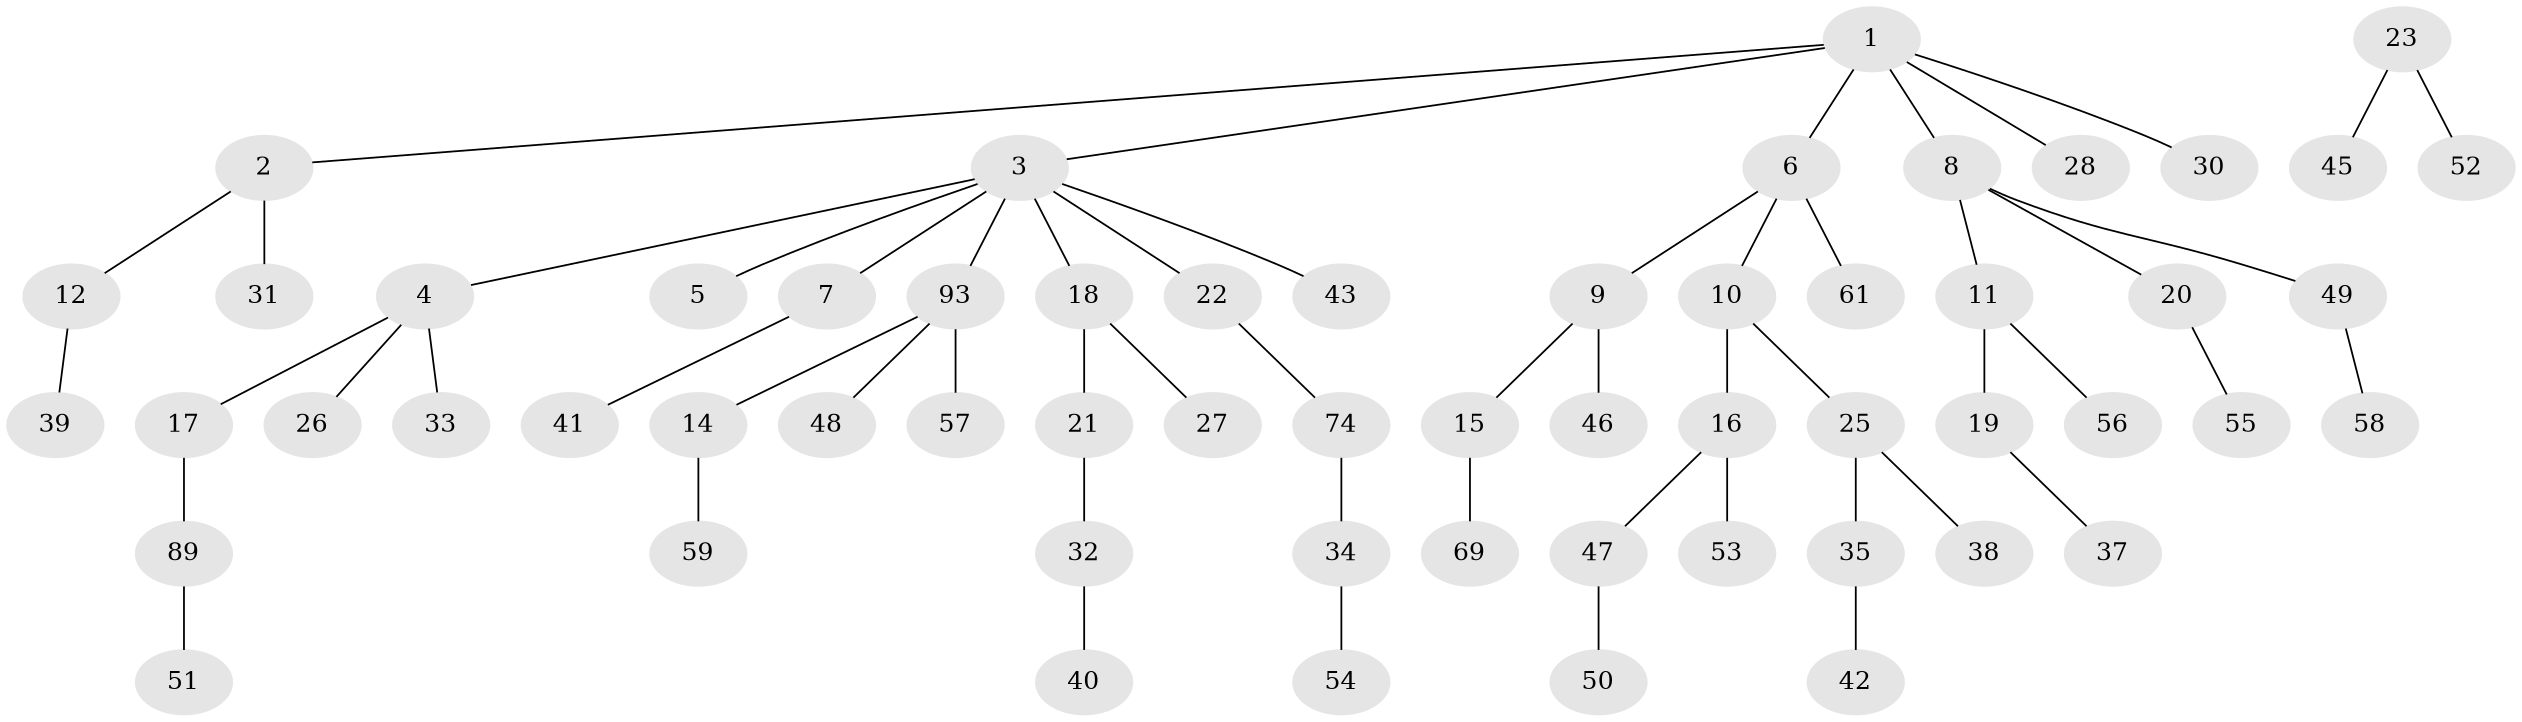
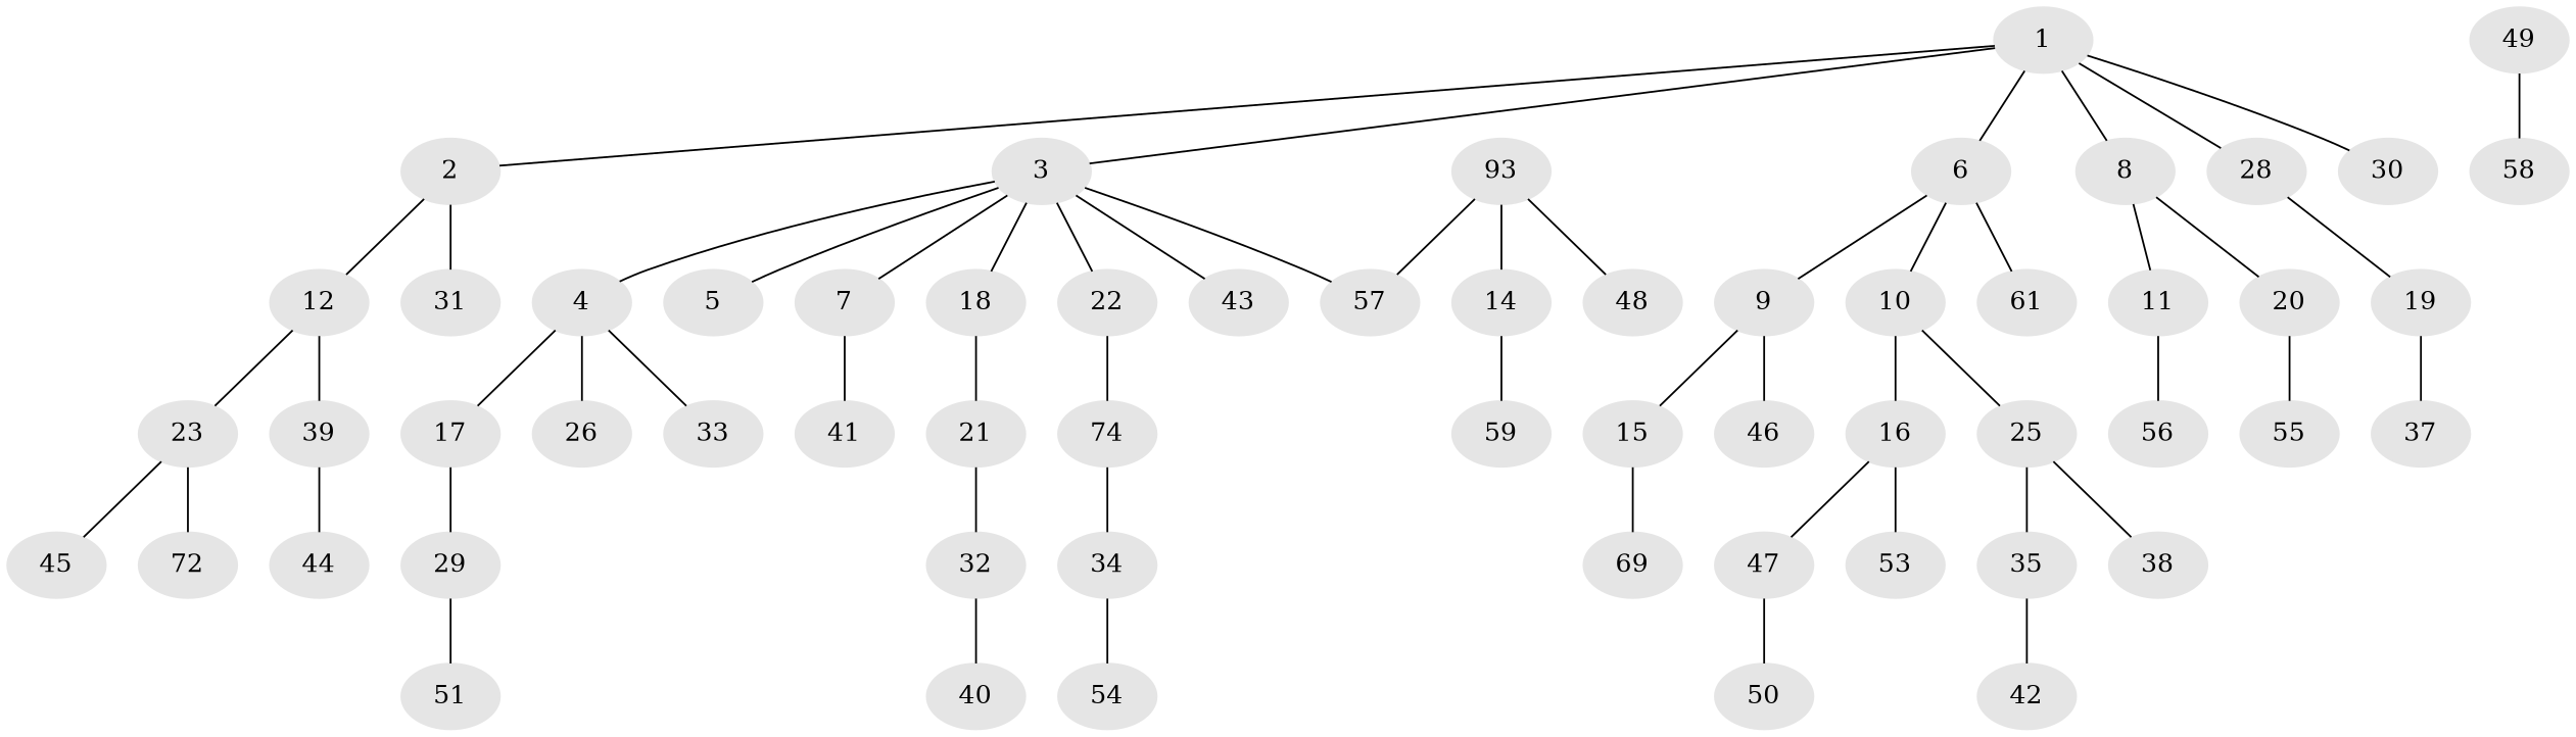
  graph {
    node [color=gray90 style=filled]
    1
    2
    3
    6
    8
    28
    30
    12
    31
    4
    5
    7
    n13 [label=93]
    18
    22
    43
    9
    10
    61
    11
    20
    49
    23
    39
    17
    26
    33
    41
    14
    48
    57
    21
-   27
    n34 [label=74]
-   29 [label=89]
+   29
    15
    46
    16
    25
    19
    56
    55
    58
    n44 [label=69]
    47
    53
    35
    38
    37
    45
-   52
+   52 [label=72]
+   44
    59
    50
    51
    32
    40
    34
    54
    42
    1 -- 2
    1 -- 3
    1 -- 6
    1 -- 8
    1 -- 28
    1 -- 30
    2 -- 12
    2 -- 31
    3 -- 4
    3 -- 5
    3 -- 7
-   3 -- n13
+   3 -- 57
    3 -- 18
    3 -- 22
    3 -- 43
    6 -- 9
    6 -- 10
    6 -- 61
    8 -- 11
    8 -- 20
-   8 -- 49
+   12 -- 23
    12 -- 39
    4 -- 17
    4 -- 26
    4 -- 33
    7 -- 41
    n13 -- 14
    n13 -- 48
    n13 -- 57
    18 -- 21
-   18 -- 27
    22 -- n34
    9 -- 15
    9 -- 46
    10 -- 16
    10 -- 25
-   11 -- 19
+   28 -- 19
    11 -- 56
    20 -- 55
    49 -- 58
    23 -- 45
    23 -- 52
+   39 -- 44
    17 -- 29
    14 -- 59
    21 -- 32
    n34 -- 34
    29 -- 51
    15 -- n44
    16 -- 47
    16 -- 53
    25 -- 35
    25 -- 38
    19 -- 37
    47 -- 50
    35 -- 42
    32 -- 40
    34 -- 54
  }
